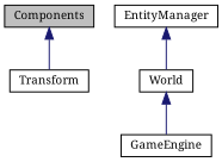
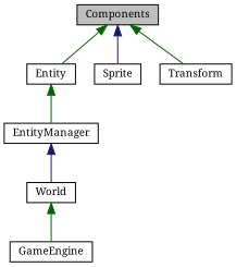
  digraph {
    fontname="Noto Serif"
    node [color=black fillcolor=white fontname="Noto Serif" fontsize=10 shape=record style=filled]
    edge [color=darkgreen dir=back fontname="Noto Serif" fontsize=10 labelfontname=Helvetica labelfontsize=10 style=solid]
    n1 [fillcolor=grey75 fontcolor=black height=0.2 label=Components width=0.4]
+   n2 [height=0.2 label=Entity width=0.4]
+   n3 [height=0.2 label=Sprite width=0.4]
    n4 [height=0.2 label=Transform width=0.4]
    n5 [height=0.2 label=EntityManager width=0.4]
    n6 [height=0.2 label=World width=0.4]
    n7 [height=0.2 label=GameEngine width=0.4]
-   n1 -> n4 [color=midnightblue]
+   n1 -> n2
+   n1 -> n3 [color=midnightblue]
+   n1 -> n4
+   n2 -> n5
    n5 -> n6 [color=midnightblue]
-   n6 -> n7 [color=midnightblue]
+   n6 -> n7
  }
